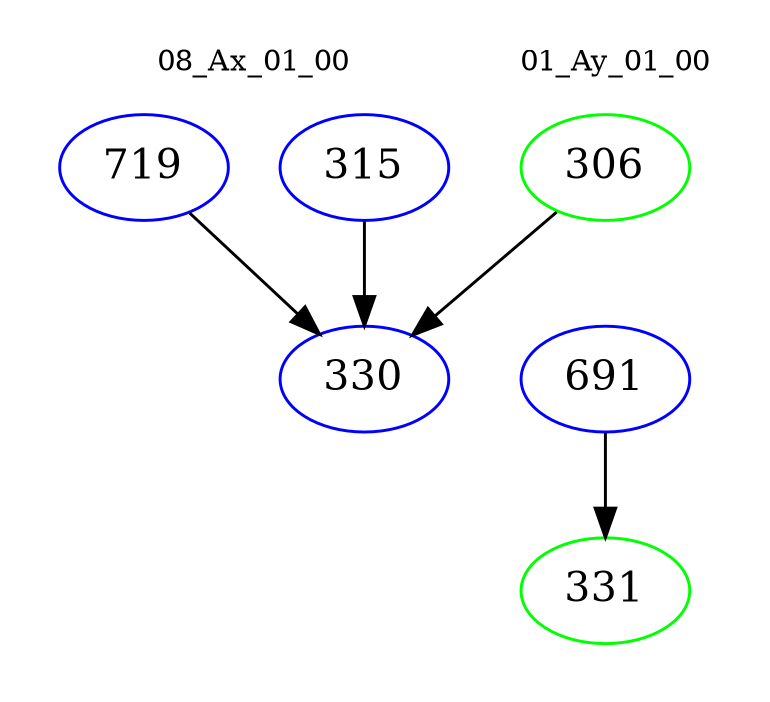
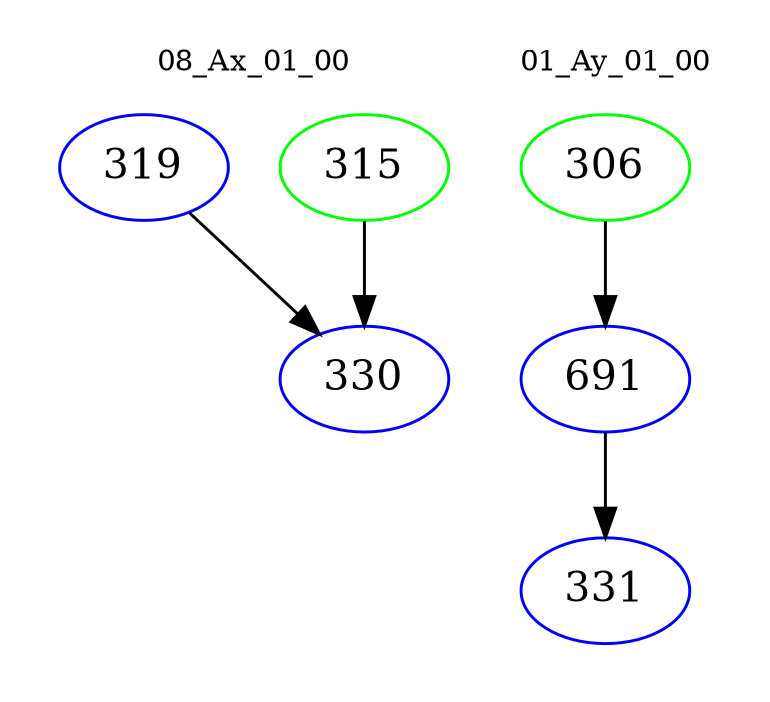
  digraph {
    node [color=blue]
    edge [color=black]
-   n1 [label=315]
-   n2 [label=719]
+   n1 [color=green label=315]
+   n2 [label=319]
    n3 [label=330]
    n4 [color=green label=306]
    n5 [label=691]
-   n6 [color=green label=331]
+   n6 [label=331]
    subgraph cluster_1 {
      color=white
      fontsize=10
      label="08_Ax_01_00"
      n1
      n2
      n3
    }
    subgraph cluster_2 {
      color=white
      fontsize=10
      label="01_Ay_01_00"
      n4
      n5
      n6
    }
    n1 -> n3
    n2 -> n3
-   n4 -> n3
+   n4 -> n5
    n5 -> n6
  }
